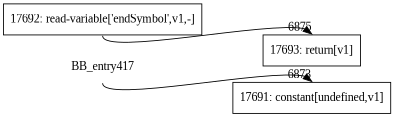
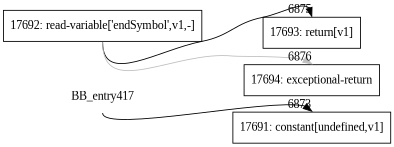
  digraph {
    fontname="Liberation Serif"
    rankdir=LR
    node [fontname="Liberation Serif" shape=record]
    edge [fontname="Liberation Serif" headport=n tailport=s]
    n1 [label=BB_entry417 shape=none]
    n2 [label="{17691: constant[undefined,v1]}"]
    n3 [label="{17692: read-variable['endSymbol',v1,-]}"]
    n4 [label="{17693: return[v1]}"]
+   n5 [label="{17694: exceptional-return}"]
    n1 -> n2 [headlabel="    6873"]
    n3 -> n4 [headlabel="      6875"]
+   n3 -> n5 [color=gray headlabel="      6876"]
  }
